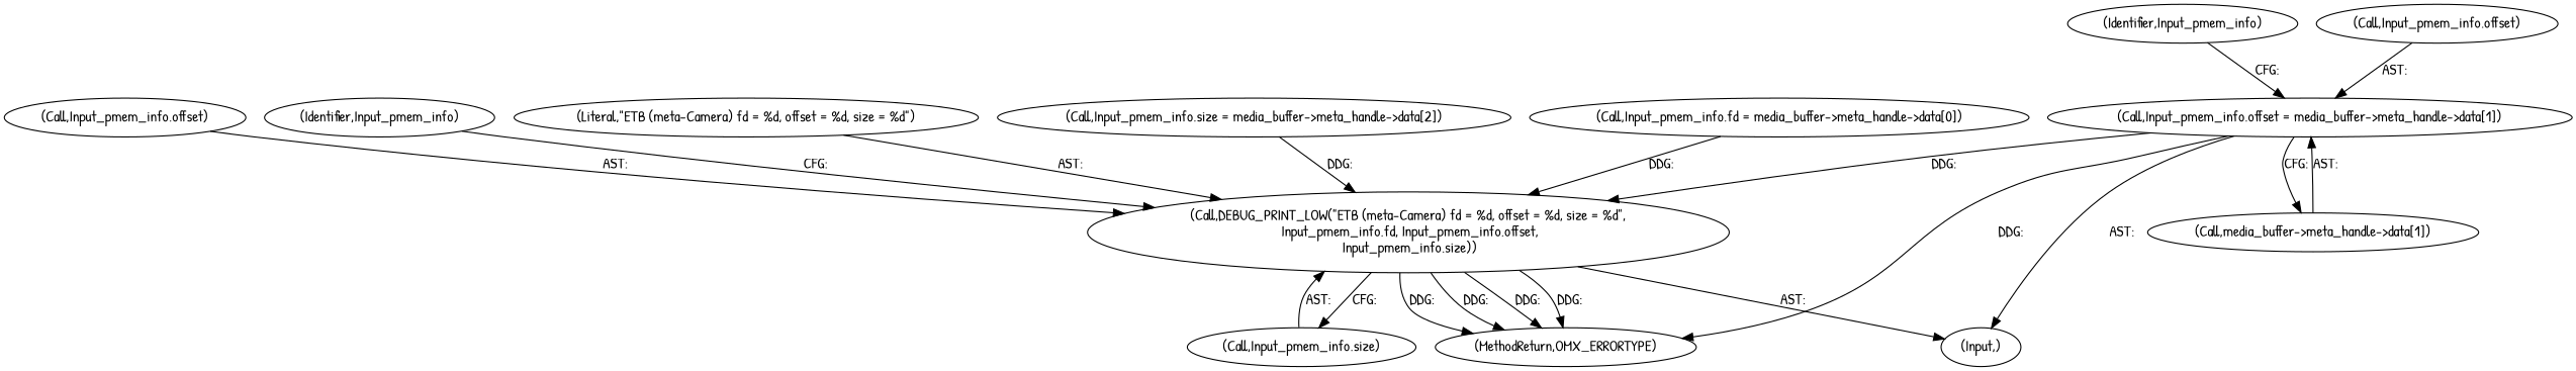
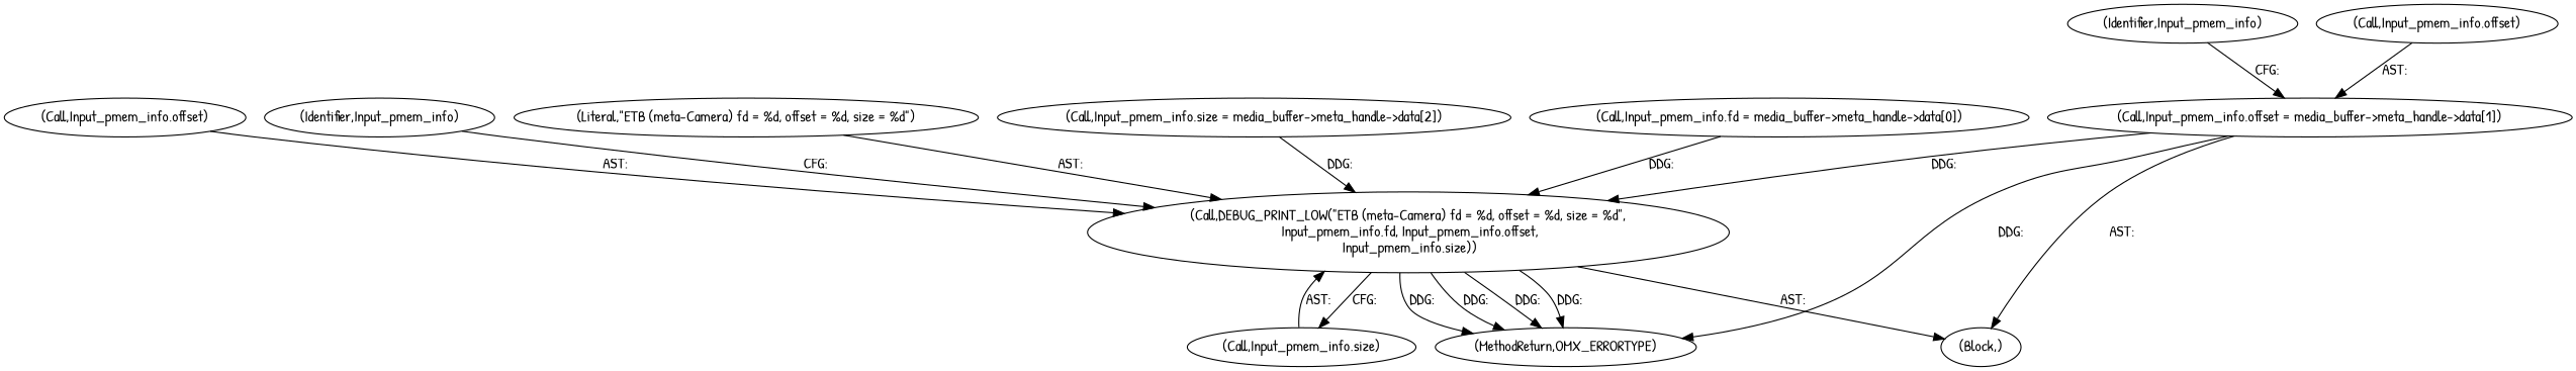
  digraph {
    fontname="Patrick Hand"
    node [fontname="Patrick Hand"]
    edge [fontname="Patrick Hand"]
    n1 [label="(Call,Input_pmem_info.offset = media_buffer->meta_handle->data[1])"]
    n2 [label="(Call,DEBUG_PRINT_LOW(\"ETB (meta-Camera) fd = %d, offset = %d, size = %d\",\n Input_pmem_info.fd, Input_pmem_info.offset,\n Input_pmem_info.size))"]
-   n3 [label="(Input,)"]
-   n4 [label="(Call,media_buffer->meta_handle->data[1])"]
+   n3 [label="(Block,)"]
    n5 [label="(MethodReturn,OMX_ERRORTYPE)"]
    n6 [label="(Call,Input_pmem_info.size)"]
    n7 [label="(Call,Input_pmem_info.size = media_buffer->meta_handle->data[2])"]
    n8 [label="(Identifier,Input_pmem_info)"]
    n9 [label="(Call,Input_pmem_info.offset)"]
    n10 [label="(Call,Input_pmem_info.fd = media_buffer->meta_handle->data[0])"]
    n11 [label="(Call,Input_pmem_info.offset)"]
    n12 [label="(Identifier,Input_pmem_info)"]
    n13 [label="(Literal,\"ETB (meta-Camera) fd = %d, offset = %d, size = %d\")"]
    n1 -> n2 [label="DDG: "]
    n1 -> n3 [label="AST: "]
-   n1 -> n4 [label="CFG: "]
    n1 -> n5 [label="DDG: "]
    n2 -> n3 [label="AST: "]
    n2 -> n5 [label="DDG: "]
    n2 -> n5 [label="DDG: "]
    n2 -> n5 [label="DDG: "]
    n2 -> n5 [label="DDG: "]
    n2 -> n6 [label="CFG: "]
-   n4 -> n1 [label="AST: "]
    n6 -> n2 [label="AST: "]
    n7 -> n2 [label="DDG: "]
    n8 -> n1 [label="CFG: "]
    n9 -> n1 [label="AST: "]
    n10 -> n2 [label="DDG: "]
    n11 -> n2 [label="AST: "]
    n12 -> n2 [label="CFG: "]
    n13 -> n2 [label="AST: "]
  }
